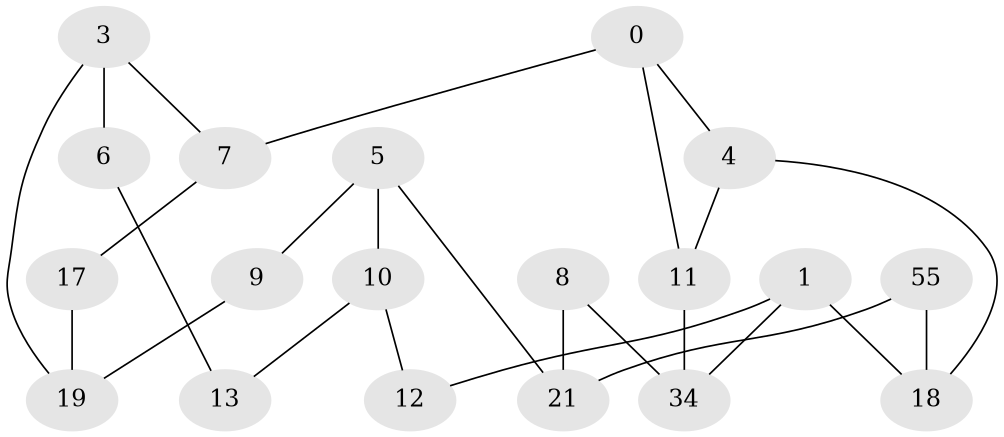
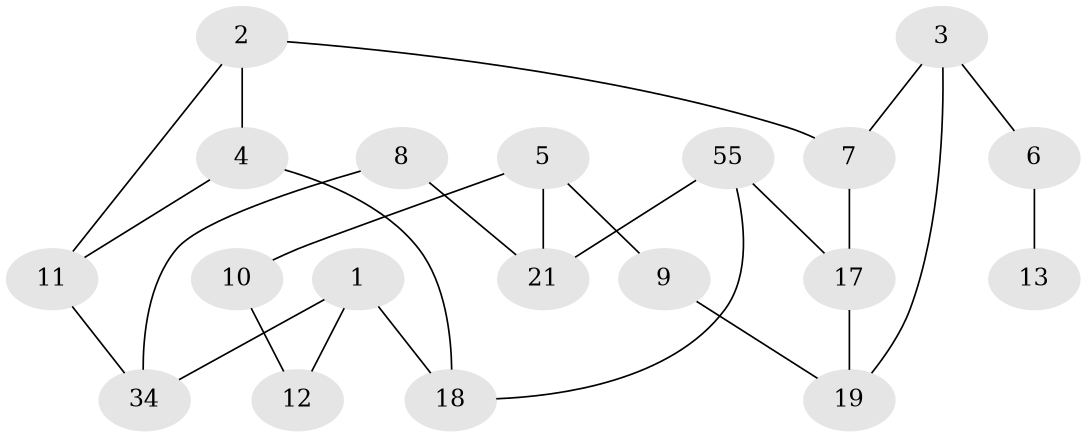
  graph {
    fontname="DejaVu Serif"
    node [color=gray90 fontname="DejaVu Serif" style=filled]
    edge [fontname="DejaVu Serif"]
    1
    12
    n3 [label=34]
    18
-   2 [label=0]
+   2
    4
    7
    11
    17
    3
    6
    19
    13
    5
    9
    10
    n17 [label=21]
    8
    n19 [label=55]
    1 -- 12
    1 -- n3
    1 -- 18
    2 -- 4
    2 -- 7
    2 -- 11
    4 -- 18
    4 -- 11
    7 -- 17
    11 -- n3
    17 -- 19
    3 -- 7
    3 -- 6
    3 -- 19
    6 -- 13
    5 -- 9
    5 -- 10
    5 -- n17
    9 -- 19
    10 -- 12
-   10 -- 13
    8 -- n3
    8 -- n17
    n19 -- 18
+   n19 -- 17
    n19 -- n17
  }
